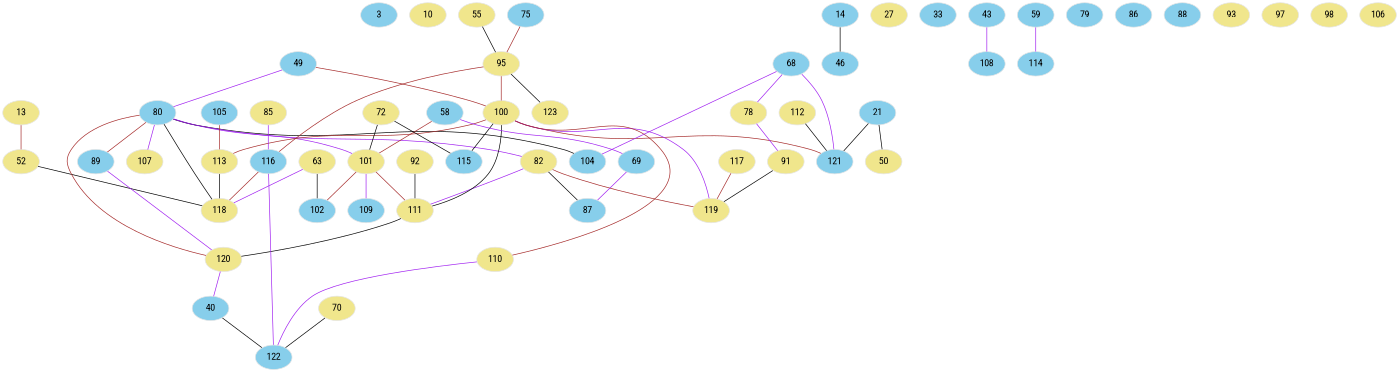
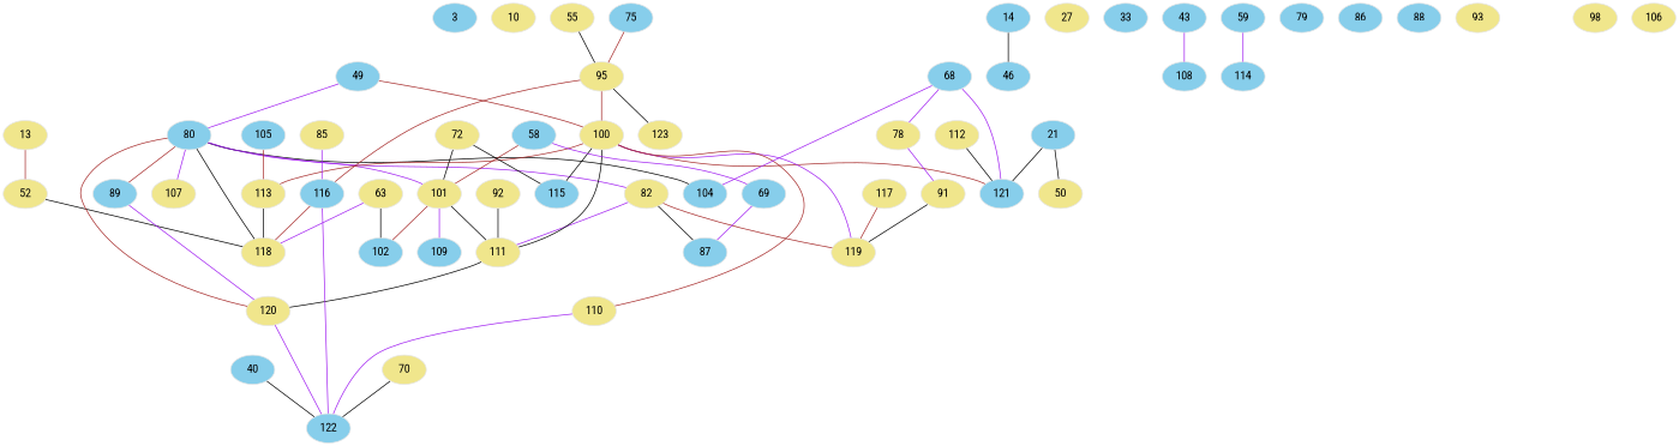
  graph {
    fontname="Roboto Condensed"
    node [color=gray90 fillcolor=khaki fontname="Roboto Condensed" style=filled]
    edge [color=black fontname="Roboto Condensed"]
    3 [fillcolor=skyblue]
    10
    13
    52
    118 [super="+47"]
    14 [fillcolor=skyblue]
    46 [fillcolor=skyblue]
    21 [fillcolor=skyblue]
    50
    121 [fillcolor=skyblue super="+32"]
    27
    33 [fillcolor=skyblue]
    122 [fillcolor=skyblue super="+7+77+70"]
    40 [fillcolor=skyblue]
    43 [fillcolor=skyblue]
    108 [fillcolor=skyblue]
    80 [fillcolor=skyblue super="+28+71"]
    101 [super="+67+56+60"]
    104 [fillcolor=skyblue super="+42+83+44+16"]
    82 [super="+20"]
    89 [fillcolor=skyblue super="+18+39+62"]
    107
    120 [super="+96"]
    49 [fillcolor=skyblue]
    100 [super="+26+35+53"]
    115 [fillcolor=skyblue]
    111 [super="+73+84+103"]
    119 [super="+12"]
    110
    113 [super="+64+81+99+54"]
    95 [super="+94"]
    116 [fillcolor=skyblue super="+15"]
    123
    55
    58 [fillcolor=skyblue]
    69 [fillcolor=skyblue]
    87 [fillcolor=skyblue]
    102 [fillcolor=skyblue]
    109 [fillcolor=skyblue]
    59 [fillcolor=skyblue]
    114 [fillcolor=skyblue]
    63
    68 [fillcolor=skyblue]
    78
    91
    72
    75 [fillcolor=skyblue]
    79 [fillcolor=skyblue]
    85
    86 [fillcolor=skyblue]
    88 [fillcolor=skyblue]
    n52 [label=70]
    92
    93
-   97
    98
    105 [fillcolor=skyblue]
    106
    112
    117
    13 -- 52 [color=brown]
    52 -- 118
    14 -- 46
    21 -- 50
    21 -- 121
    40 -- 122
    43 -- 108 [color=purple]
    80 -- 118
    80 -- 101 [color=purple]
    80 -- 104
    80 -- 82 [color=purple]
    80 -- 89 [color=brown weight=3]
    80 -- 107 [color=purple]
    80 -- 120 [color=brown]
-   101 -- 111 [color=brown weight=2]
+   101 -- 111 [weight=2]
    101 -- 102 [color=brown]
    101 -- 109 [color=purple]
    82 -- 111 [color=purple]
    82 -- 119 [color=brown weight=2]
    82 -- 87
    89 -- 120 [color=purple]
-   120 -- 40 [color=purple]
+   120 -- 122 [color=purple]
    49 -- 80 [color=purple]
    49 -- 100 [color=brown]
    100 -- 121 [color=brown]
    100 -- 115
    100 -- 111 [weight=2]
    100 -- 119 [color=purple]
    100 -- 110 [color=brown]
    100 -- 113 [color=brown]
    111 -- 120 [weight=2]
    110 -- 122 [color=purple]
    113 -- 118
    95 -- 100 [color=brown weight=2]
    95 -- 116 [color=brown]
    95 -- 123
    116 -- 118 [color=brown]
    116 -- 122 [color=purple]
    55 -- 95
    58 -- 101 [color=brown]
    58 -- 69 [color=purple]
    69 -- 87 [color=purple]
    59 -- 114 [color=purple]
    63 -- 118 [color=purple]
    63 -- 102
    68 -- 121 [color=purple weight=2]
    68 -- 104 [color=purple]
    68 -- 78 [color=purple]
    78 -- 91 [color=purple]
    91 -- 119
    72 -- 101
    72 -- 115
    75 -- 95 [color=brown]
    85 -- 116 [color=purple]
    n52 -- 122
    92 -- 111
    105 -- 113 [color=brown]
    112 -- 121
    117 -- 119 [color=brown]
  }
